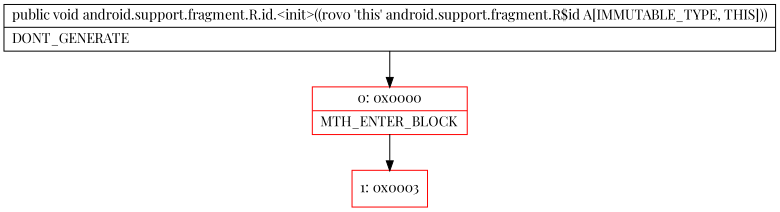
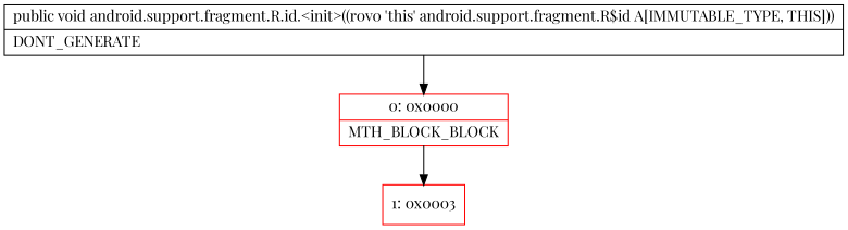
  digraph {
    fontname="Playfair Display"
    node [color=red shape=record fontname="Playfair Display"]
    edge [fontname="Playfair Display"]
-   n1 [label="{0\:\ 0x0000|MTH_ENTER_BLOCK\l}"]
+   n1 [label="{0\:\ 0x0000|MTH_BLOCK_BLOCK\l}"]
    n2 [label="{1\:\ 0x0003}"]
    n3 [label="{public void android.support.fragment.R.id.\<init\>((r0v0 'this' android.support.fragment.R$id A[IMMUTABLE_TYPE, THIS]))  | DONT_GENERATE\l}" color=""]
    subgraph cluster_1 {
      label="R(0)"
    }
    n1 -> n2
    n3 -> n1
  }
